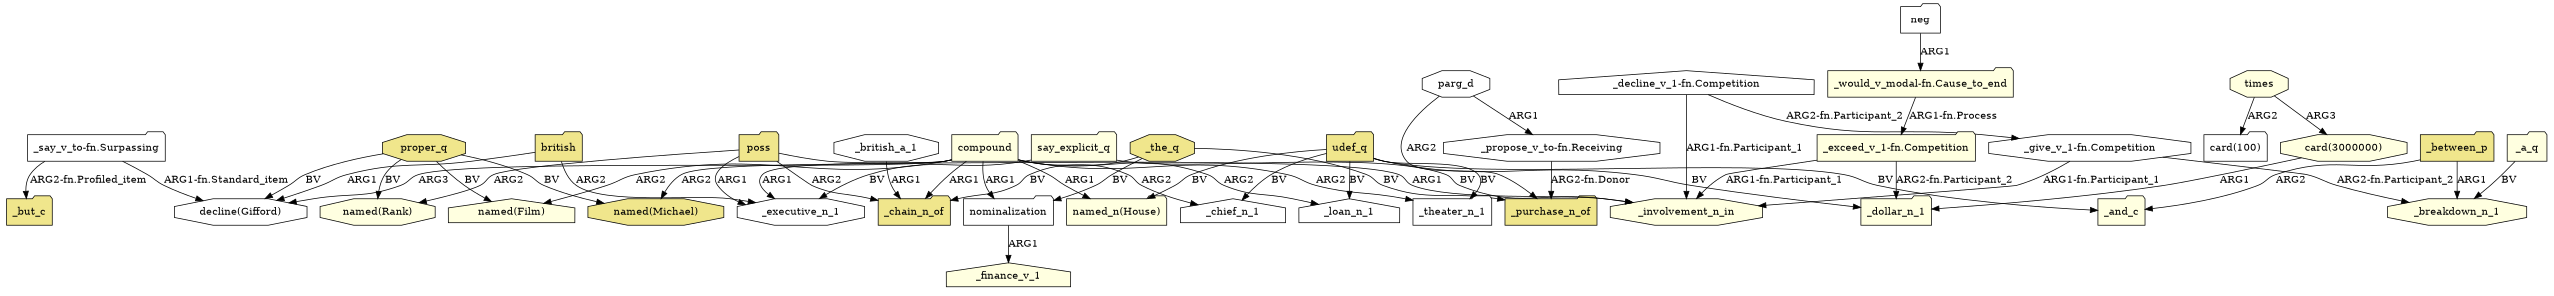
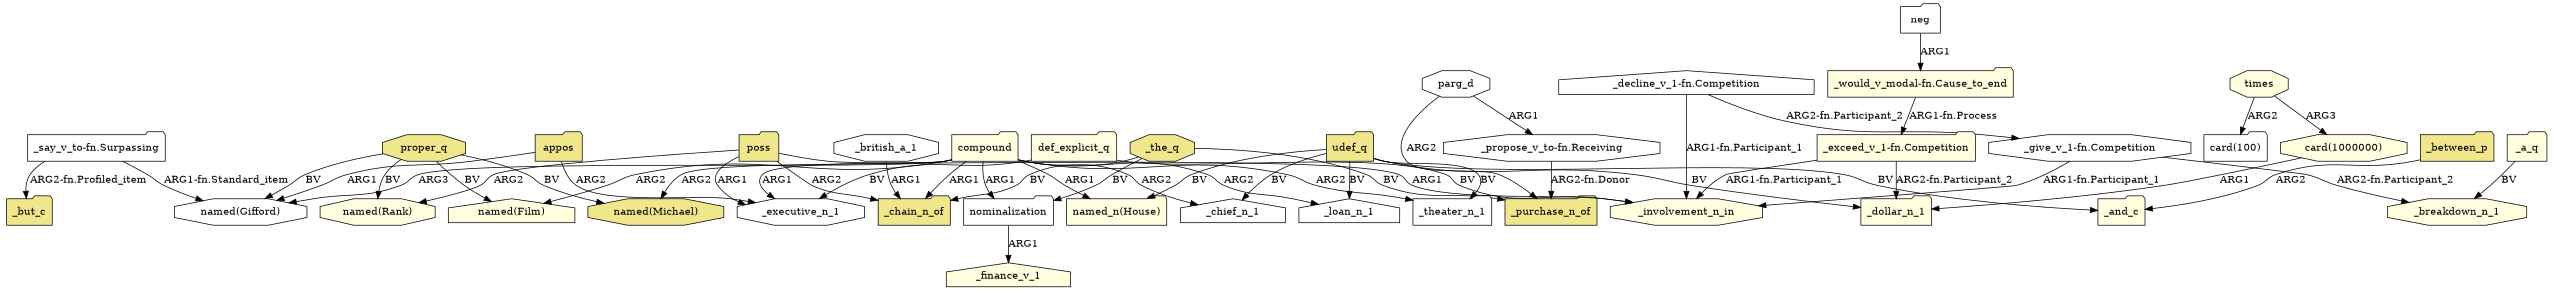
  digraph {
    node [fillcolor=lightyellow shape=folder style=filled]
-   appos [fillcolor=khaki label=british]
+   appos [fillcolor=khaki]
    _executive_n_1 [fillcolor=white shape=octagon]
-   "named(Gifford)" [fillcolor=white shape=octagon label="decline(Gifford)"]
+   "named(Gifford)" [fillcolor=white shape=octagon]
    _a_q
    _breakdown_n_1 [shape=octagon]
    _the_q [fillcolor=khaki shape=octagon]
    nominalization [fillcolor=white]
    _purchase_n_of [fillcolor=khaki]
    _chain_n_of [fillcolor=khaki]
    _finance_v_1 [shape=house]
    _between_p [fillcolor=khaki]
    _and_c
    compound
    "named(Michael)" [fillcolor=khaki shape=octagon]
    _chief_n_1 [fillcolor=white shape=house]
    "named(Film)" [shape=house]
    _loan_n_1 [fillcolor=white shape=house]
    "named_n(House)"
    _theater_n_1 [fillcolor=white]
    poss [fillcolor=khaki]
    _involvement_n_in [shape=octagon]
    "named(Rank)" [shape=octagon]
    "_give_v_1-fn.Competition" [fillcolor=white shape=octagon]
    parg_d [fillcolor=white shape=octagon]
    "_propose_v_to-fn.Receiving" [fillcolor=white shape=octagon]
    "_say_v_to-fn.Surpassing" [fillcolor=white]
    _but_c [fillcolor=khaki]
    udef_q [fillcolor=khaki]
    _dollar_n_1
-   def_explicit_q [label=say_explicit_q]
+   def_explicit_q
    "_decline_v_1-fn.Competition" [fillcolor=white shape=house]
    "_would_v_modal-fn.Cause_to_end"
    "_exceed_v_1-fn.Competition"
    times [shape=octagon]
-   "card(1000000)" [shape=octagon label="card(3000000)"]
+   "card(1000000)" [shape=octagon]
    "card(100)" [fillcolor=white]
    proper_q [fillcolor=khaki shape=octagon]
    neg [fillcolor=white]
    _british_a_1 [fillcolor=white shape=octagon]
    appos -> _executive_n_1 [label=ARG2]
    appos -> "named(Gifford)" [label=ARG1]
    _a_q -> _breakdown_n_1 [label=BV]
    _the_q -> nominalization [label=BV]
    _the_q -> _purchase_n_of [label=BV]
    _the_q -> _chain_n_of [label=BV]
    nominalization -> _finance_v_1 [label=ARG1]
-   _between_p -> _breakdown_n_1 [label=ARG1]
    _between_p -> _and_c [label=ARG2]
    compound -> _executive_n_1 [label=ARG1]
    compound -> "named(Gifford)" [label=ARG3]
    compound -> nominalization [label=ARG1]
    compound -> _chain_n_of [label=ARG1]
    compound -> "named(Michael)" [label=ARG2]
    compound -> _chief_n_1 [label=ARG2]
    compound -> "named(Film)" [label=ARG2]
    compound -> _loan_n_1 [label=ARG2]
    compound -> "named_n(House)" [label=ARG1]
    compound -> _theater_n_1 [label=ARG2]
    poss -> _executive_n_1 [label=ARG1]
    poss -> _chain_n_of [label=ARG2]
    poss -> _involvement_n_in [label=ARG1]
    poss -> "named(Rank)" [label=ARG2]
    "_give_v_1-fn.Competition" -> _breakdown_n_1 [label="ARG2-fn.Participant_2"]
    "_give_v_1-fn.Competition" -> _involvement_n_in [label="ARG1-fn.Participant_1"]
    parg_d -> _purchase_n_of [label=ARG2]
    parg_d -> "_propose_v_to-fn.Receiving" [label=ARG1]
    "_propose_v_to-fn.Receiving" -> _purchase_n_of [label="ARG2-fn.Donor"]
    "_say_v_to-fn.Surpassing" -> "named(Gifford)" [label="ARG1-fn.Standard_item"]
    "_say_v_to-fn.Surpassing" -> _but_c [label="ARG2-fn.Profiled_item"]
    udef_q -> _and_c [label=BV]
    udef_q -> _chief_n_1 [label=BV]
    udef_q -> _loan_n_1 [label=BV]
    udef_q -> "named_n(House)" [label=BV]
    udef_q -> _theater_n_1 [label=BV]
    udef_q -> _dollar_n_1 [label=BV]
    def_explicit_q -> _executive_n_1 [label=BV]
    def_explicit_q -> _involvement_n_in [label=BV]
    "_decline_v_1-fn.Competition" -> _involvement_n_in [label="ARG1-fn.Participant_1"]
    "_decline_v_1-fn.Competition" -> "_give_v_1-fn.Competition" [label="ARG2-fn.Participant_2"]
    "_would_v_modal-fn.Cause_to_end" -> "_exceed_v_1-fn.Competition" [label="ARG1-fn.Process"]
    "_exceed_v_1-fn.Competition" -> _involvement_n_in [label="ARG1-fn.Participant_1"]
    "_exceed_v_1-fn.Competition" -> _dollar_n_1 [label="ARG2-fn.Participant_2"]
    times -> "card(1000000)" [label=ARG3]
    times -> "card(100)" [label=ARG2]
    "card(1000000)" -> _dollar_n_1 [label=ARG1]
    proper_q -> "named(Gifford)" [label=BV]
    proper_q -> "named(Michael)" [label=BV]
    proper_q -> "named(Film)" [label=BV]
    proper_q -> "named(Rank)" [label=BV]
    neg -> "_would_v_modal-fn.Cause_to_end" [label=ARG1]
    _british_a_1 -> _chain_n_of [label=ARG1]
  }
